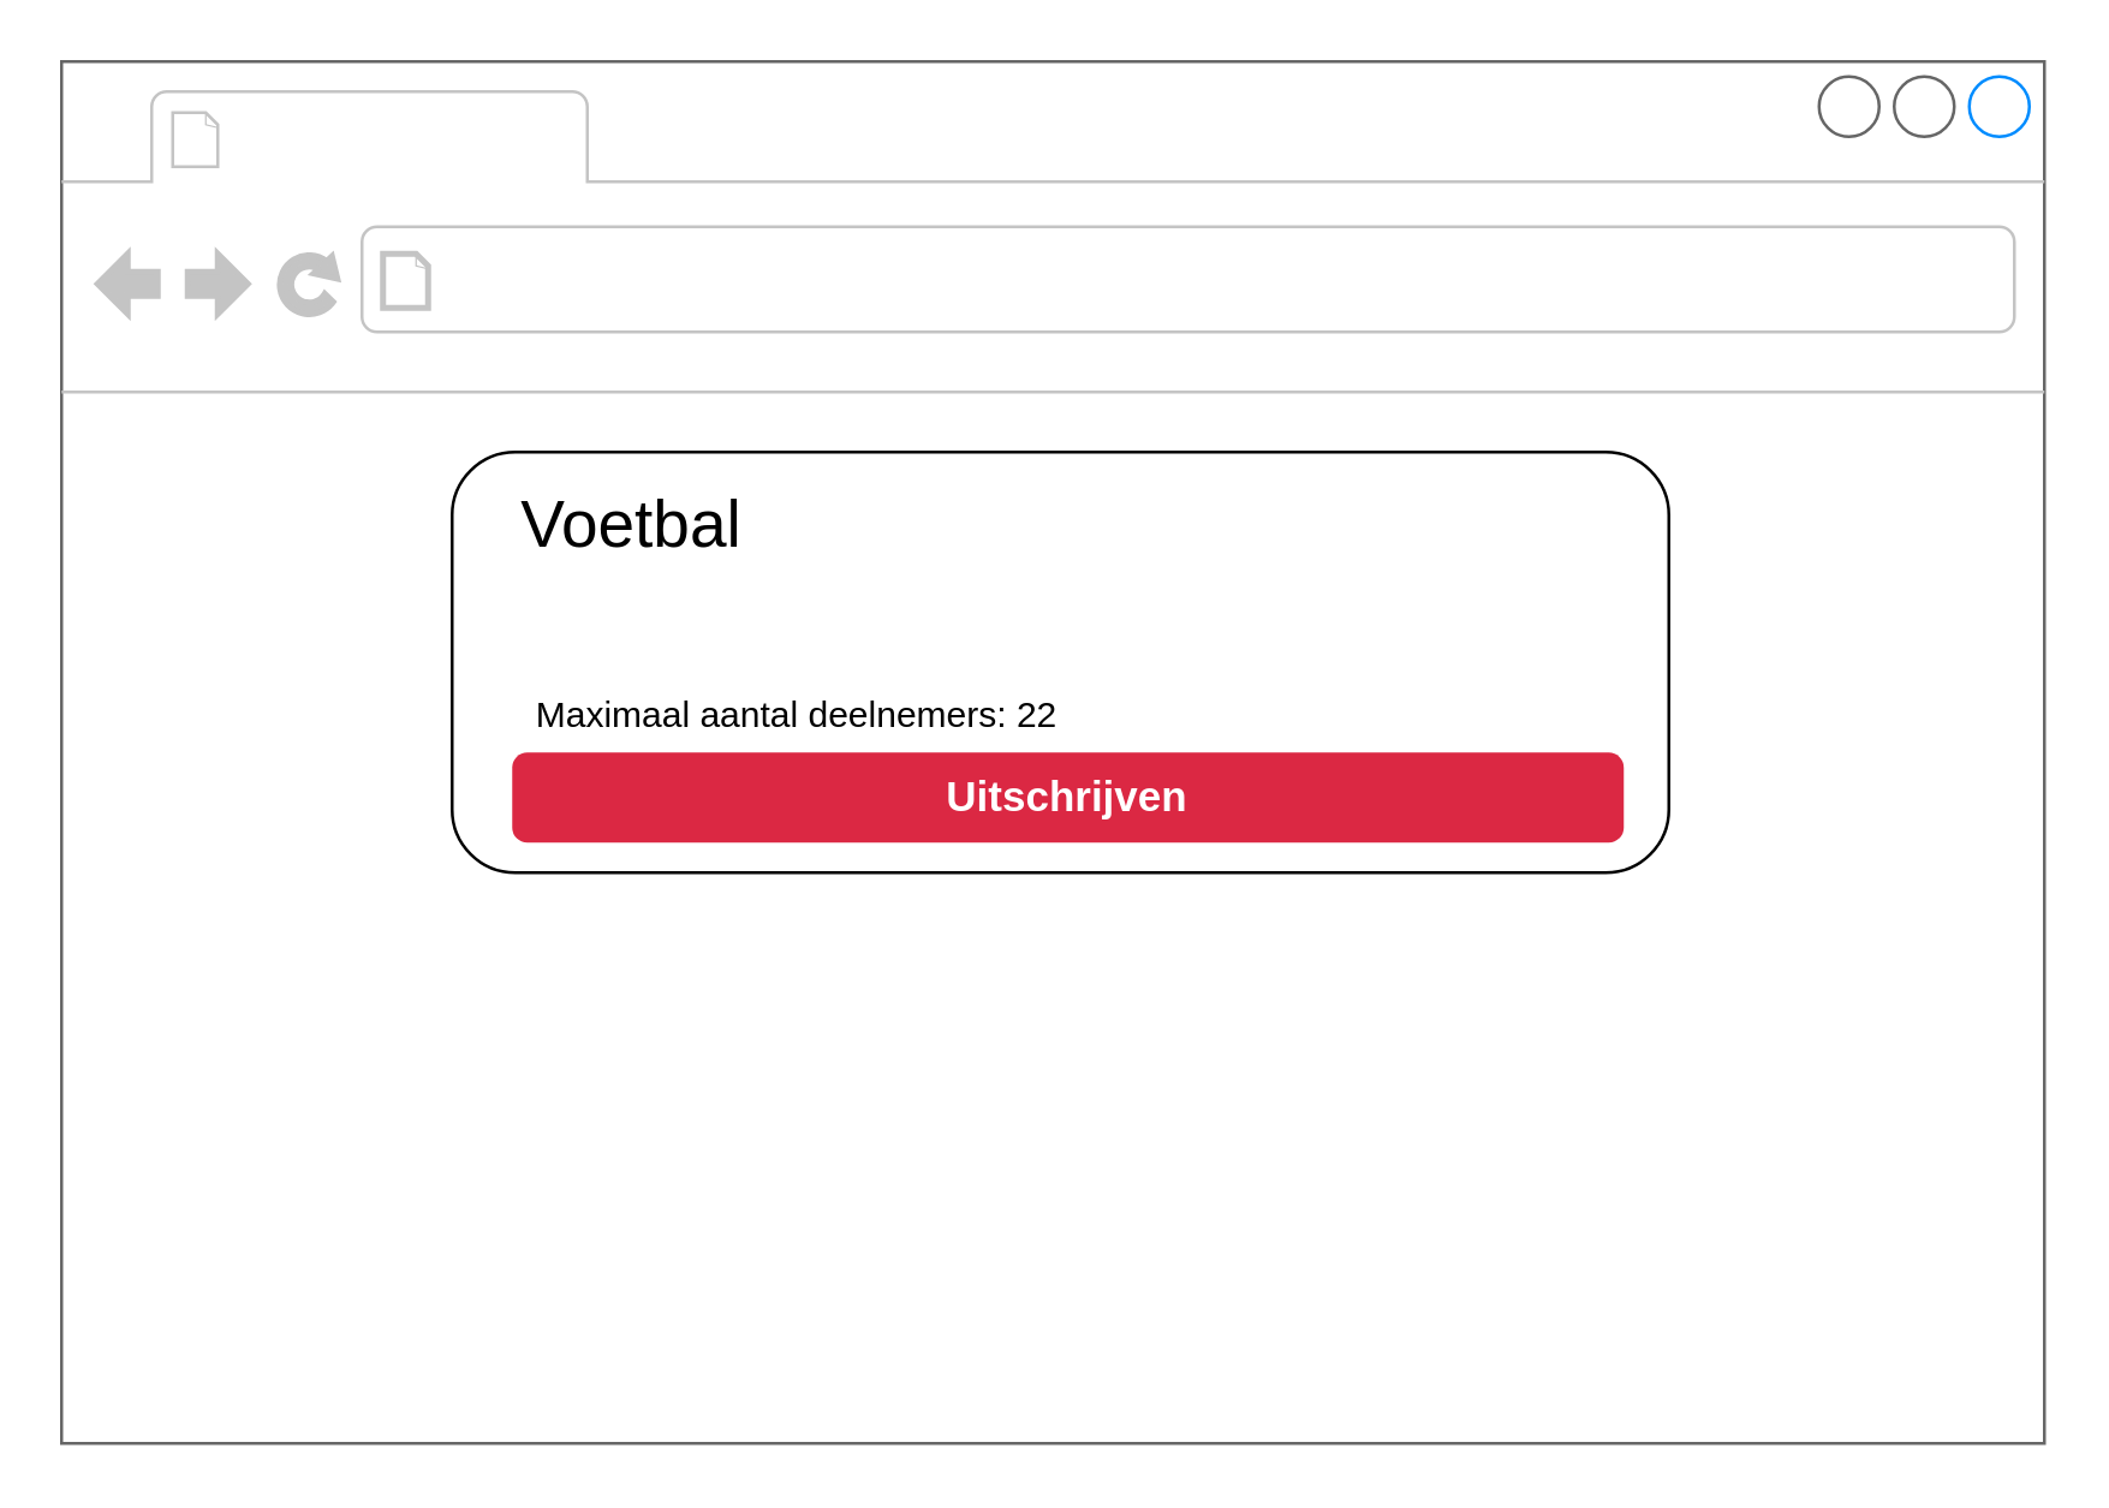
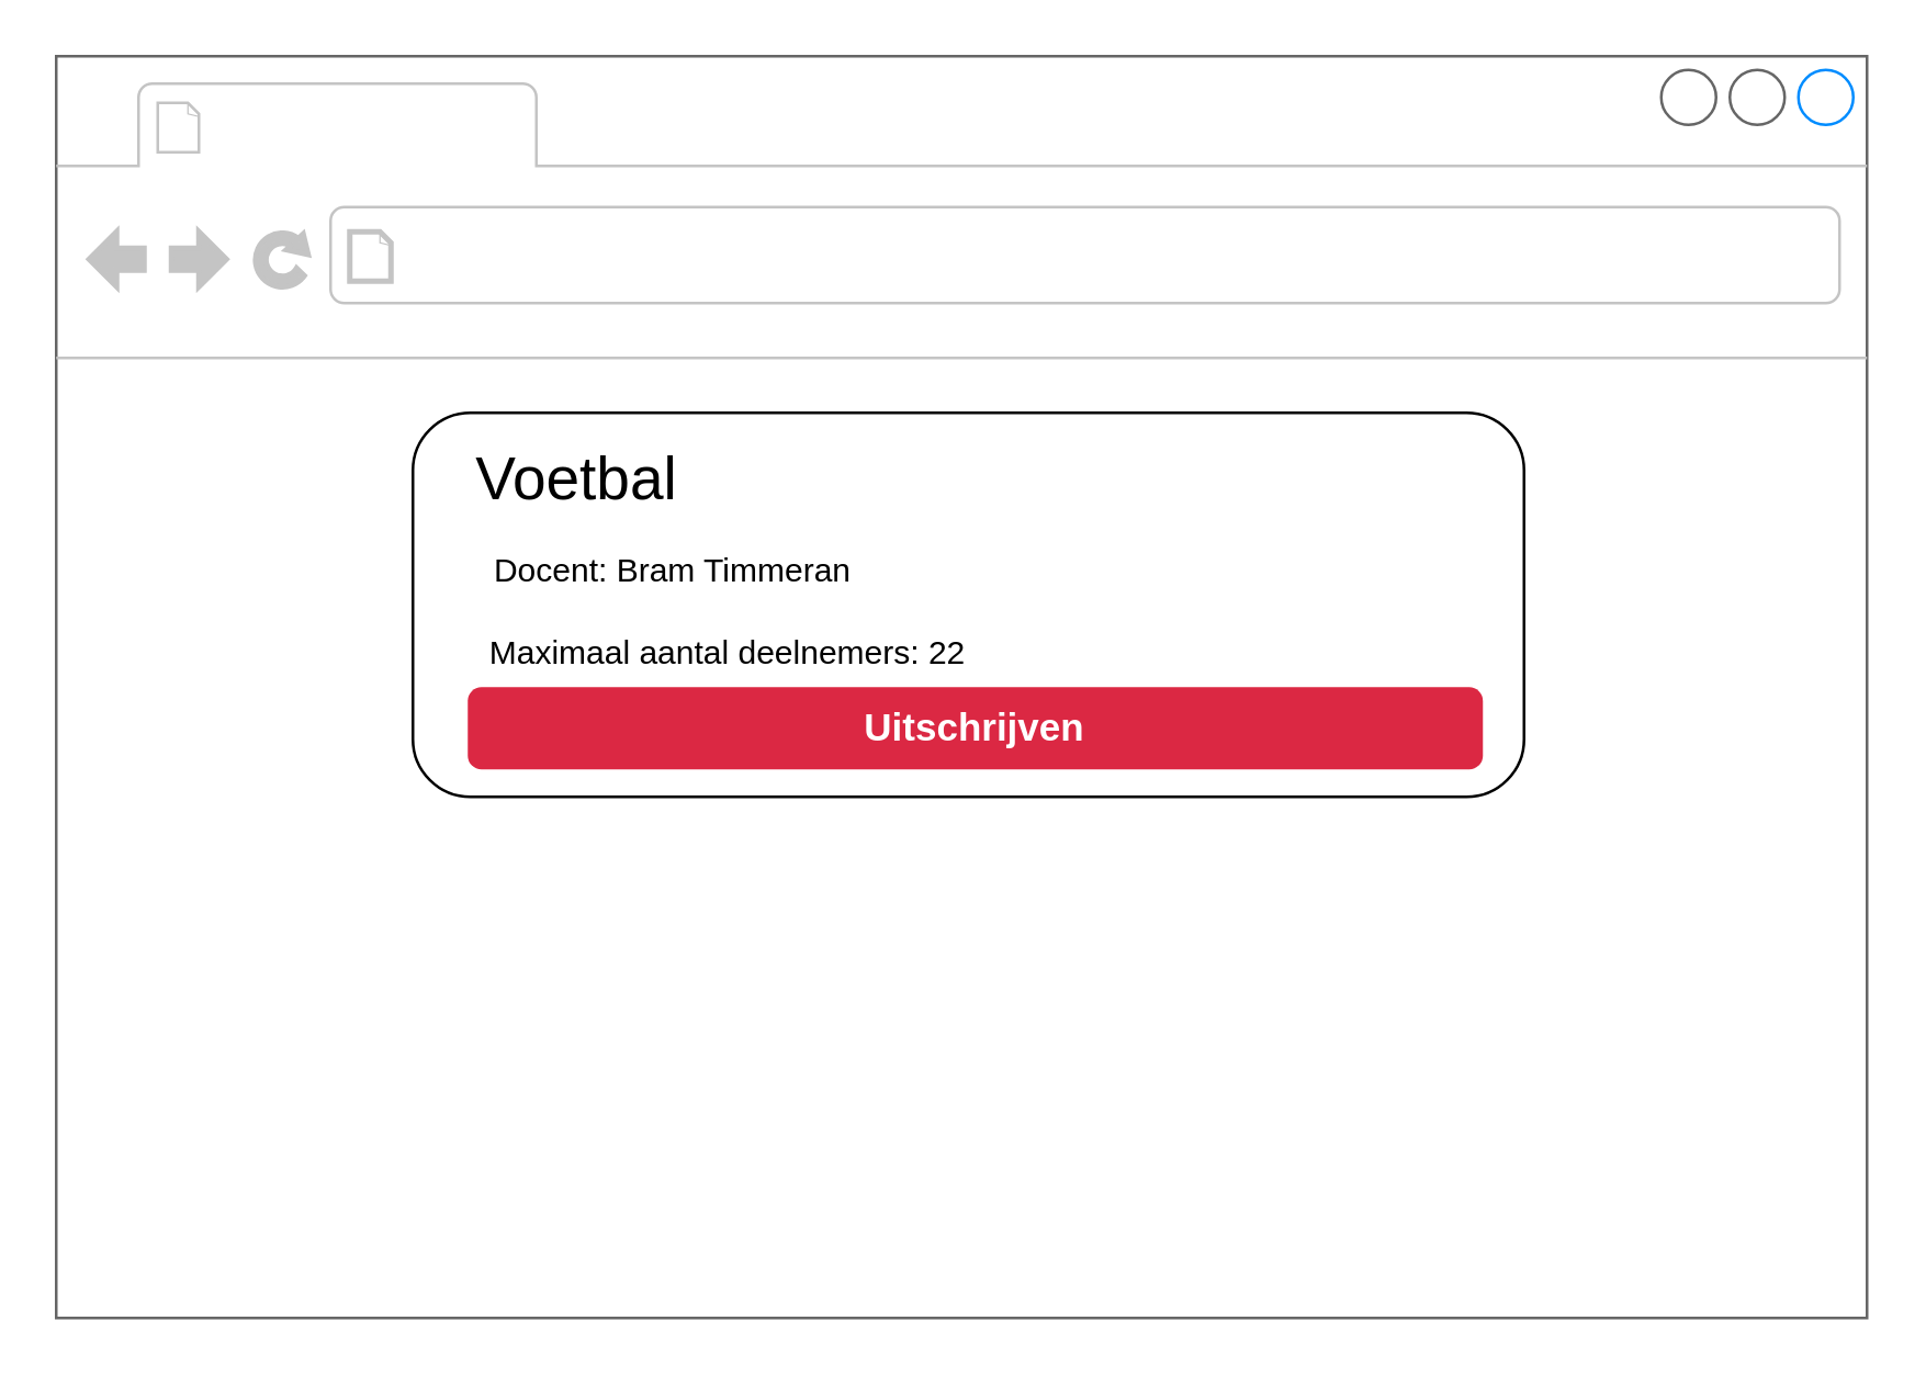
  <mxCell id="0" />
  <mxCell id="1" parent="0" />
  <mxCell id="2" value="" style="strokeWidth=1;shadow=0;dashed=0;align=center;html=1;shape=mxgraph.mockup.containers.browserWindow;rSize=0;strokeColor=#666666;strokeColor2=#008cff;strokeColor3=#c4c4c4;mainText=,;recursiveResize=0;" vertex="1" parent="1"><mxGeometry x="20" y="20" width="660" height="460" as="geometry" /></mxCell>
  <mxCell id="3" value="" style="rounded=1;whiteSpace=wrap;html=1;" vertex="1" parent="2"><mxGeometry x="130" y="130" width="405" height="140" as="geometry" /></mxCell>
  <mxCell id="4" value="Voetbal" style="text;html=1;strokeColor=none;fillColor=none;align=center;verticalAlign=middle;whiteSpace=wrap;rounded=0;fontSize=22;" vertex="1" parent="2"><mxGeometry x="160" y="140" width="60" height="30" as="geometry" /></mxCell>
+ <mxCell id="5" value="&lt;span style=&quot;font-size: 12px&quot;&gt;Docent: Bram Timmeran&lt;/span&gt;" style="text;html=1;strokeColor=none;fillColor=none;align=center;verticalAlign=middle;whiteSpace=wrap;rounded=0;fontSize=22;" vertex="1" parent="2"><mxGeometry x="130" y="170" width="190" height="30" as="geometry" /></mxCell>
  <mxCell id="6" value="&lt;span style=&quot;font-size: 12px&quot;&gt;Maximaal aantal deelnemers: 22&lt;/span&gt;" style="text;html=1;strokeColor=none;fillColor=none;align=center;verticalAlign=middle;whiteSpace=wrap;rounded=0;fontSize=22;" vertex="1" parent="2"><mxGeometry x="150" y="200" width="190" height="30" as="geometry" /></mxCell>
  <mxCell id="7" value="Uitschrijven" style="html=1;shadow=0;dashed=0;shape=mxgraph.bootstrap.rrect;rSize=5;strokeColor=none;strokeWidth=1;fillColor=#DB2843;fontColor=#FFFFFF;whiteSpace=wrap;align=center;verticalAlign=middle;spacingLeft=0;fontStyle=1;fontSize=14;spacing=5;" vertex="1" parent="2"><mxGeometry x="150" y="230" width="370" height="30" as="geometry" /></mxCell>
